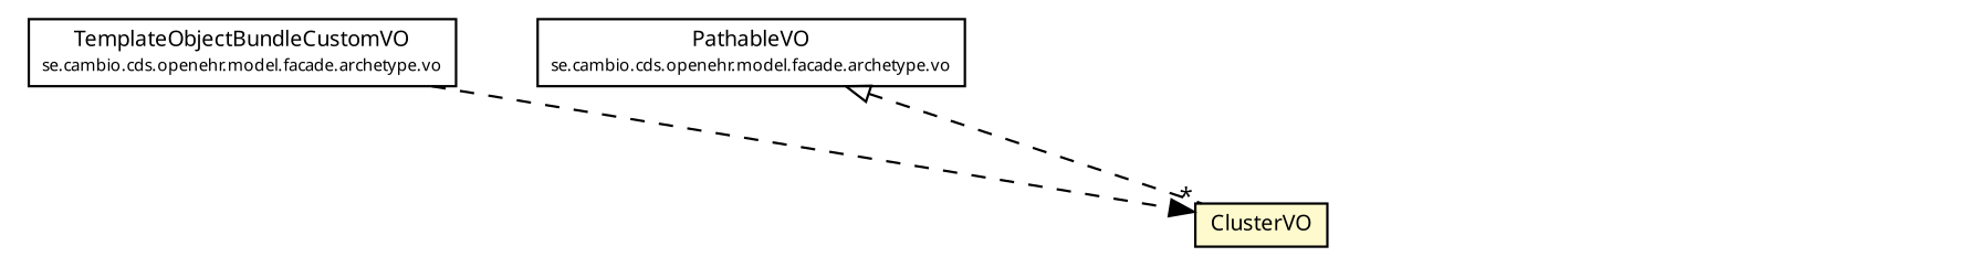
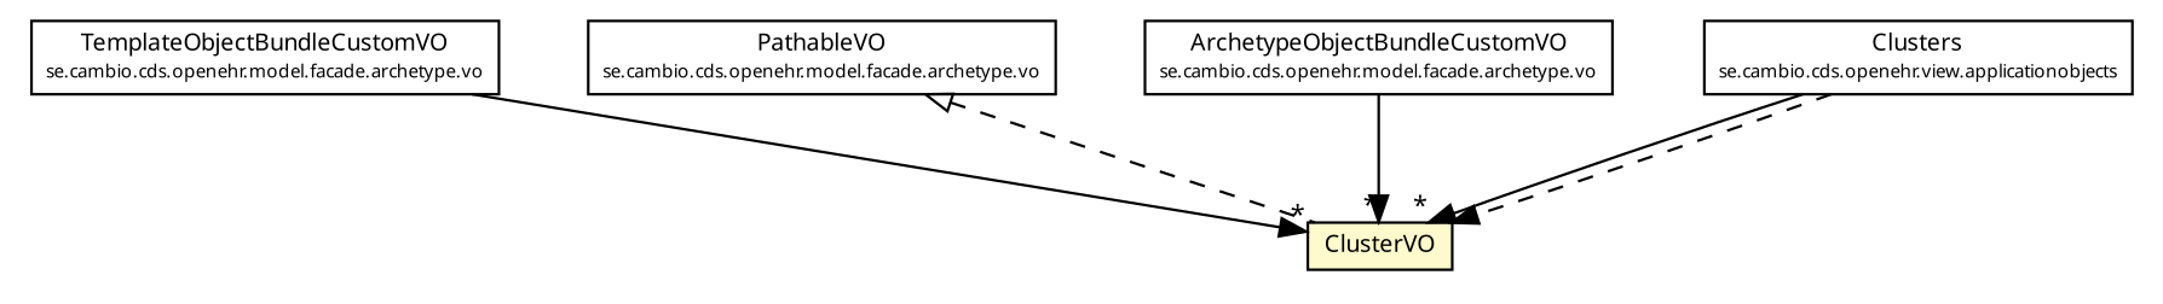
  digraph {
    nodesep=0.25
    ranksep=0.5
    node [fontcolor=black fontname="Trebuchet MS" fontsize=9.0 shape=plaintext]
    edge [arrowhead=normal color=black fontcolor=black fontname="Trebuchet MS" fontsize=10.0 headlabel="*" headport=p labelfontname="Trebuchet MS" labelfontsize=10 tailport=p]
    n1 [label=<<table title="se.cambio.cds.openehr.model.cluster.vo.ClusterVO" border="0" cellborder="1" cellspacing="0" cellpadding="2" port="p" bgcolor="lemonChiffon" href="./ClusterVO.html"> 		<tr><td><table border="0" cellspacing="0" cellpadding="1"> <tr><td align="center" balign="center"><font face="Trebuchet MS"> ClusterVO </font></td></tr> 		</table></td></tr> 		</table>>]
    n2 [label=<<table title="se.cambio.cds.openehr.model.facade.archetype.vo.TemplateObjectBundleCustomVO" border="0" cellborder="1" cellspacing="0" cellpadding="2" port="p" href="../../facade/archetype/vo/TemplateObjectBundleCustomVO.html"> 		<tr><td><table border="0" cellspacing="0" cellpadding="1"> <tr><td align="center" balign="center"><font face="Trebuchet MS"> TemplateObjectBundleCustomVO </font></td></tr> <tr><td align="center" balign="center"><font face="Trebuchet MS" point-size="7.0"> se.cambio.cds.openehr.model.facade.archetype.vo </font></td></tr> 		</table></td></tr> 		</table>>]
    n3 [label=<<table title="se.cambio.cds.openehr.model.facade.archetype.vo.PathableVO" border="0" cellborder="1" cellspacing="0" cellpadding="2" port="p" href="../../facade/archetype/vo/PathableVO.html"> 		<tr><td><table border="0" cellspacing="0" cellpadding="1"> <tr><td align="center" balign="center"><font face="Trebuchet MS"> PathableVO </font></td></tr> <tr><td align="center" balign="center"><font face="Trebuchet MS" point-size="7.0"> se.cambio.cds.openehr.model.facade.archetype.vo </font></td></tr> 		</table></td></tr> 		</table>>]
-   n2 -> n1 [style=dashed]
+   n4 [label=<<table title="se.cambio.cds.openehr.model.facade.archetype.vo.ArchetypeObjectBundleCustomVO" border="0" cellborder="1" cellspacing="0" cellpadding="2" port="p" href="../../facade/archetype/vo/ArchetypeObjectBundleCustomVO.html"> 		<tr><td><table border="0" cellspacing="0" cellpadding="1"> <tr><td align="center" balign="center"><font face="Trebuchet MS"> ArchetypeObjectBundleCustomVO </font></td></tr> <tr><td align="center" balign="center"><font face="Trebuchet MS" point-size="7.0"> se.cambio.cds.openehr.model.facade.archetype.vo </font></td></tr> 		</table></td></tr> 		</table>>]
+   n5 [label=<<table title="se.cambio.cds.openehr.view.applicationobjects.Clusters" border="0" cellborder="1" cellspacing="0" cellpadding="2" port="p" href="../../../view/applicationobjects/Clusters.html"> 		<tr><td><table border="0" cellspacing="0" cellpadding="1"> <tr><td align="center" balign="center"><font face="Trebuchet MS"> Clusters </font></td></tr> <tr><td align="center" balign="center"><font face="Trebuchet MS" point-size="7.0"> se.cambio.cds.openehr.view.applicationobjects </font></td></tr> 		</table></td></tr> 		</table>>]
+   n2 -> n1
    n3 -> n1 [arrowtail=empty dir=back fontsize=10 style=dashed arrowhead="" color="" fontcolor="" headlabel=""]
+   n4 -> n1
+   n5 -> n1
+   n5 -> n1 [style=dashed headlabel=""]
  }
